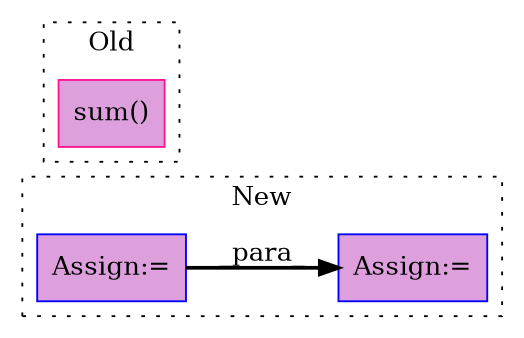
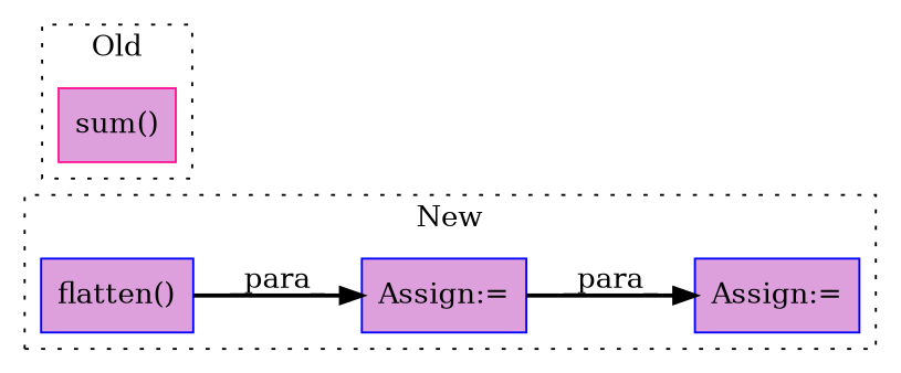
  digraph {
    rankdir=LR
    node [a=75 l=3 shape=box style=filled fillcolor=plum color=blue]
    edge [style=bold]
+   n1 [l=47 label="flatten()" s=2695]
    n2 [a=68 label="Assign:=" s=2692]
    n3 [a=68 label="Assign:=" s=2820]
    n4 [l="10,1" label="sum()" s="2574,2599" color=deeppink]
    subgraph cluster_1 {
      label=New
      style=dotted
+     n1
      n2
      n3
    }
    subgraph cluster_2 {
      label=Old
      style=dotted
      n4
    }
+   n1 -> n2 [label=_para_]
    n2 -> n3 [label=_para_]
  }
